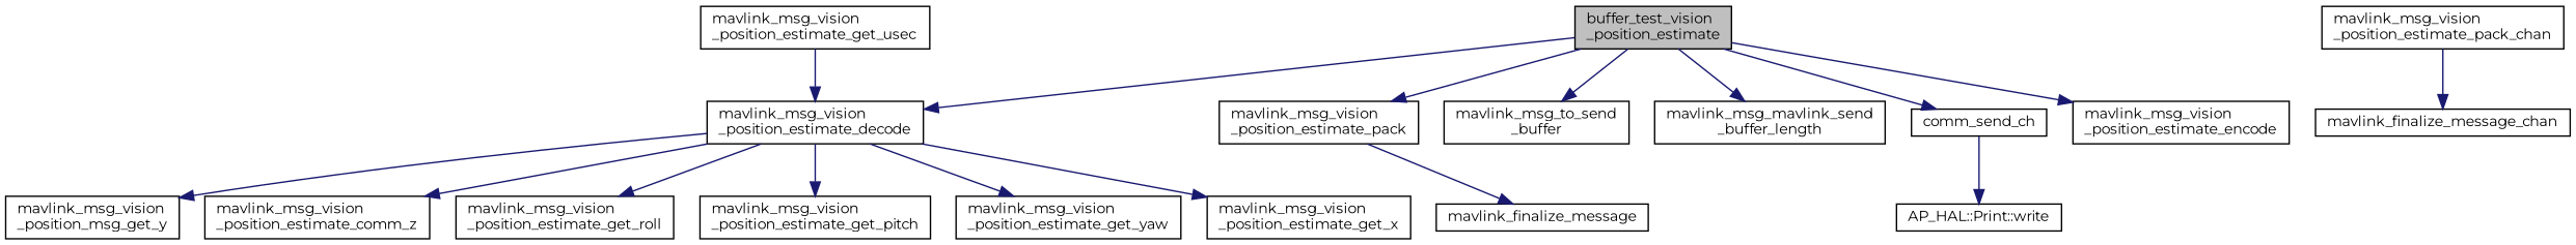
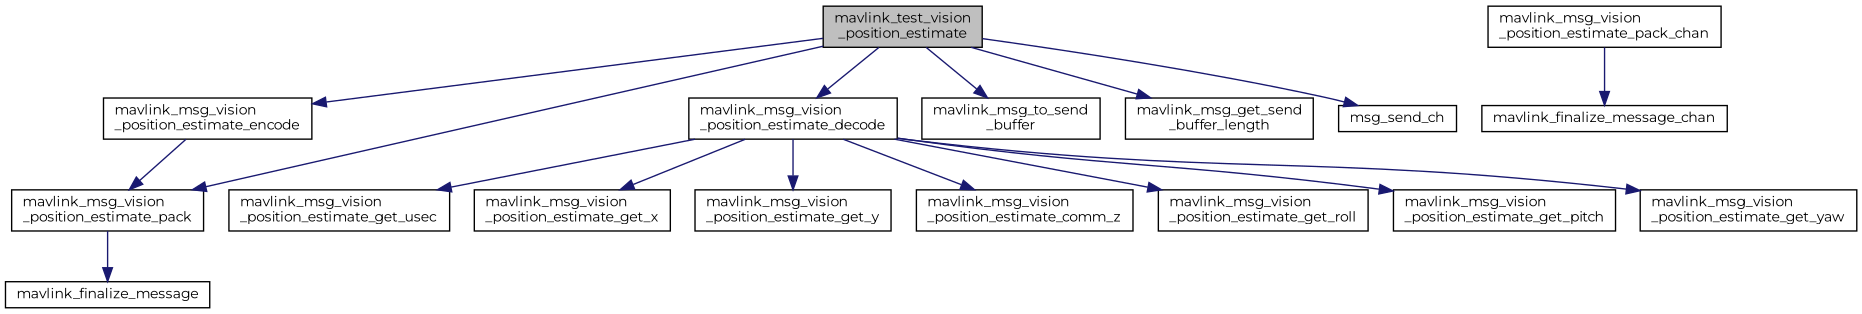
  digraph {
    fontname=Montserrat
    rankdir=TB
    node [color=black fillcolor=white fontname=Montserrat fontsize=10 shape=record style=filled]
    edge [color=midnightblue fontname=Montserrat fontsize=10 labelfontname=Helvetica labelfontsize=10 style=solid]
-   n1 [fillcolor=grey75 fontcolor=black height=0.2 label="buffer_test_vision\l_position_estimate" width=0.4]
+   n1 [fillcolor=grey75 fontcolor=black height=0.2 label="mavlink_test_vision\l_position_estimate" width=0.4]
    n2 [height=0.2 label="mavlink_msg_vision\l_position_estimate_encode" width=0.4]
    n3 [height=0.2 label="mavlink_msg_vision\l_position_estimate_pack" width=0.4]
    n4 [height=0.2 label="mavlink_msg_vision\l_position_estimate_decode" width=0.4]
    n5 [height=0.2 label="mavlink_msg_to_send\l_buffer" width=0.4]
-   n6 [height=0.2 label="mavlink_msg_mavlink_send\l_buffer_length" width=0.4]
-   n7 [height=0.2 label=comm_send_ch width=0.4]
+   n6 [height=0.2 label="mavlink_msg_get_send\l_buffer_length" width=0.4]
+   n7 [height=0.2 label=msg_send_ch width=0.4]
    n8 [height=0.2 label=mavlink_finalize_message width=0.4]
    n9 [height=0.2 label="mavlink_msg_vision\l_position_estimate_get_usec" width=0.4]
    n10 [height=0.2 label="mavlink_msg_vision\l_position_estimate_get_x" width=0.4]
-   n11 [height=0.2 label="mavlink_msg_vision\l_position_msg_get_y" width=0.4]
+   n11 [height=0.2 label="mavlink_msg_vision\l_position_estimate_get_y" width=0.4]
    n12 [height=0.2 label="mavlink_msg_vision\l_position_estimate_comm_z" width=0.4]
    n13 [height=0.2 label="mavlink_msg_vision\l_position_estimate_get_roll" width=0.4]
    n14 [height=0.2 label="mavlink_msg_vision\l_position_estimate_get_pitch" width=0.4]
    n15 [height=0.2 label="mavlink_msg_vision\l_position_estimate_get_yaw" width=0.4]
    n16 [height=0.2 label="mavlink_msg_vision\l_position_estimate_pack_chan" width=0.4]
    n17 [height=0.2 label=mavlink_finalize_message_chan width=0.4]
-   n18 [height=0.2 label="AP_HAL::Print::write" width=0.4]
    n1 -> n2
    n1 -> n3
    n1 -> n4
    n1 -> n5
    n1 -> n6
    n1 -> n7
+   n2 -> n3
    n3 -> n8
-   n9 -> n4
+   n4 -> n9
    n4 -> n10
    n4 -> n11
    n4 -> n12
    n4 -> n13
    n4 -> n14
    n4 -> n15
-   n7 -> n18
    n16 -> n17
  }
